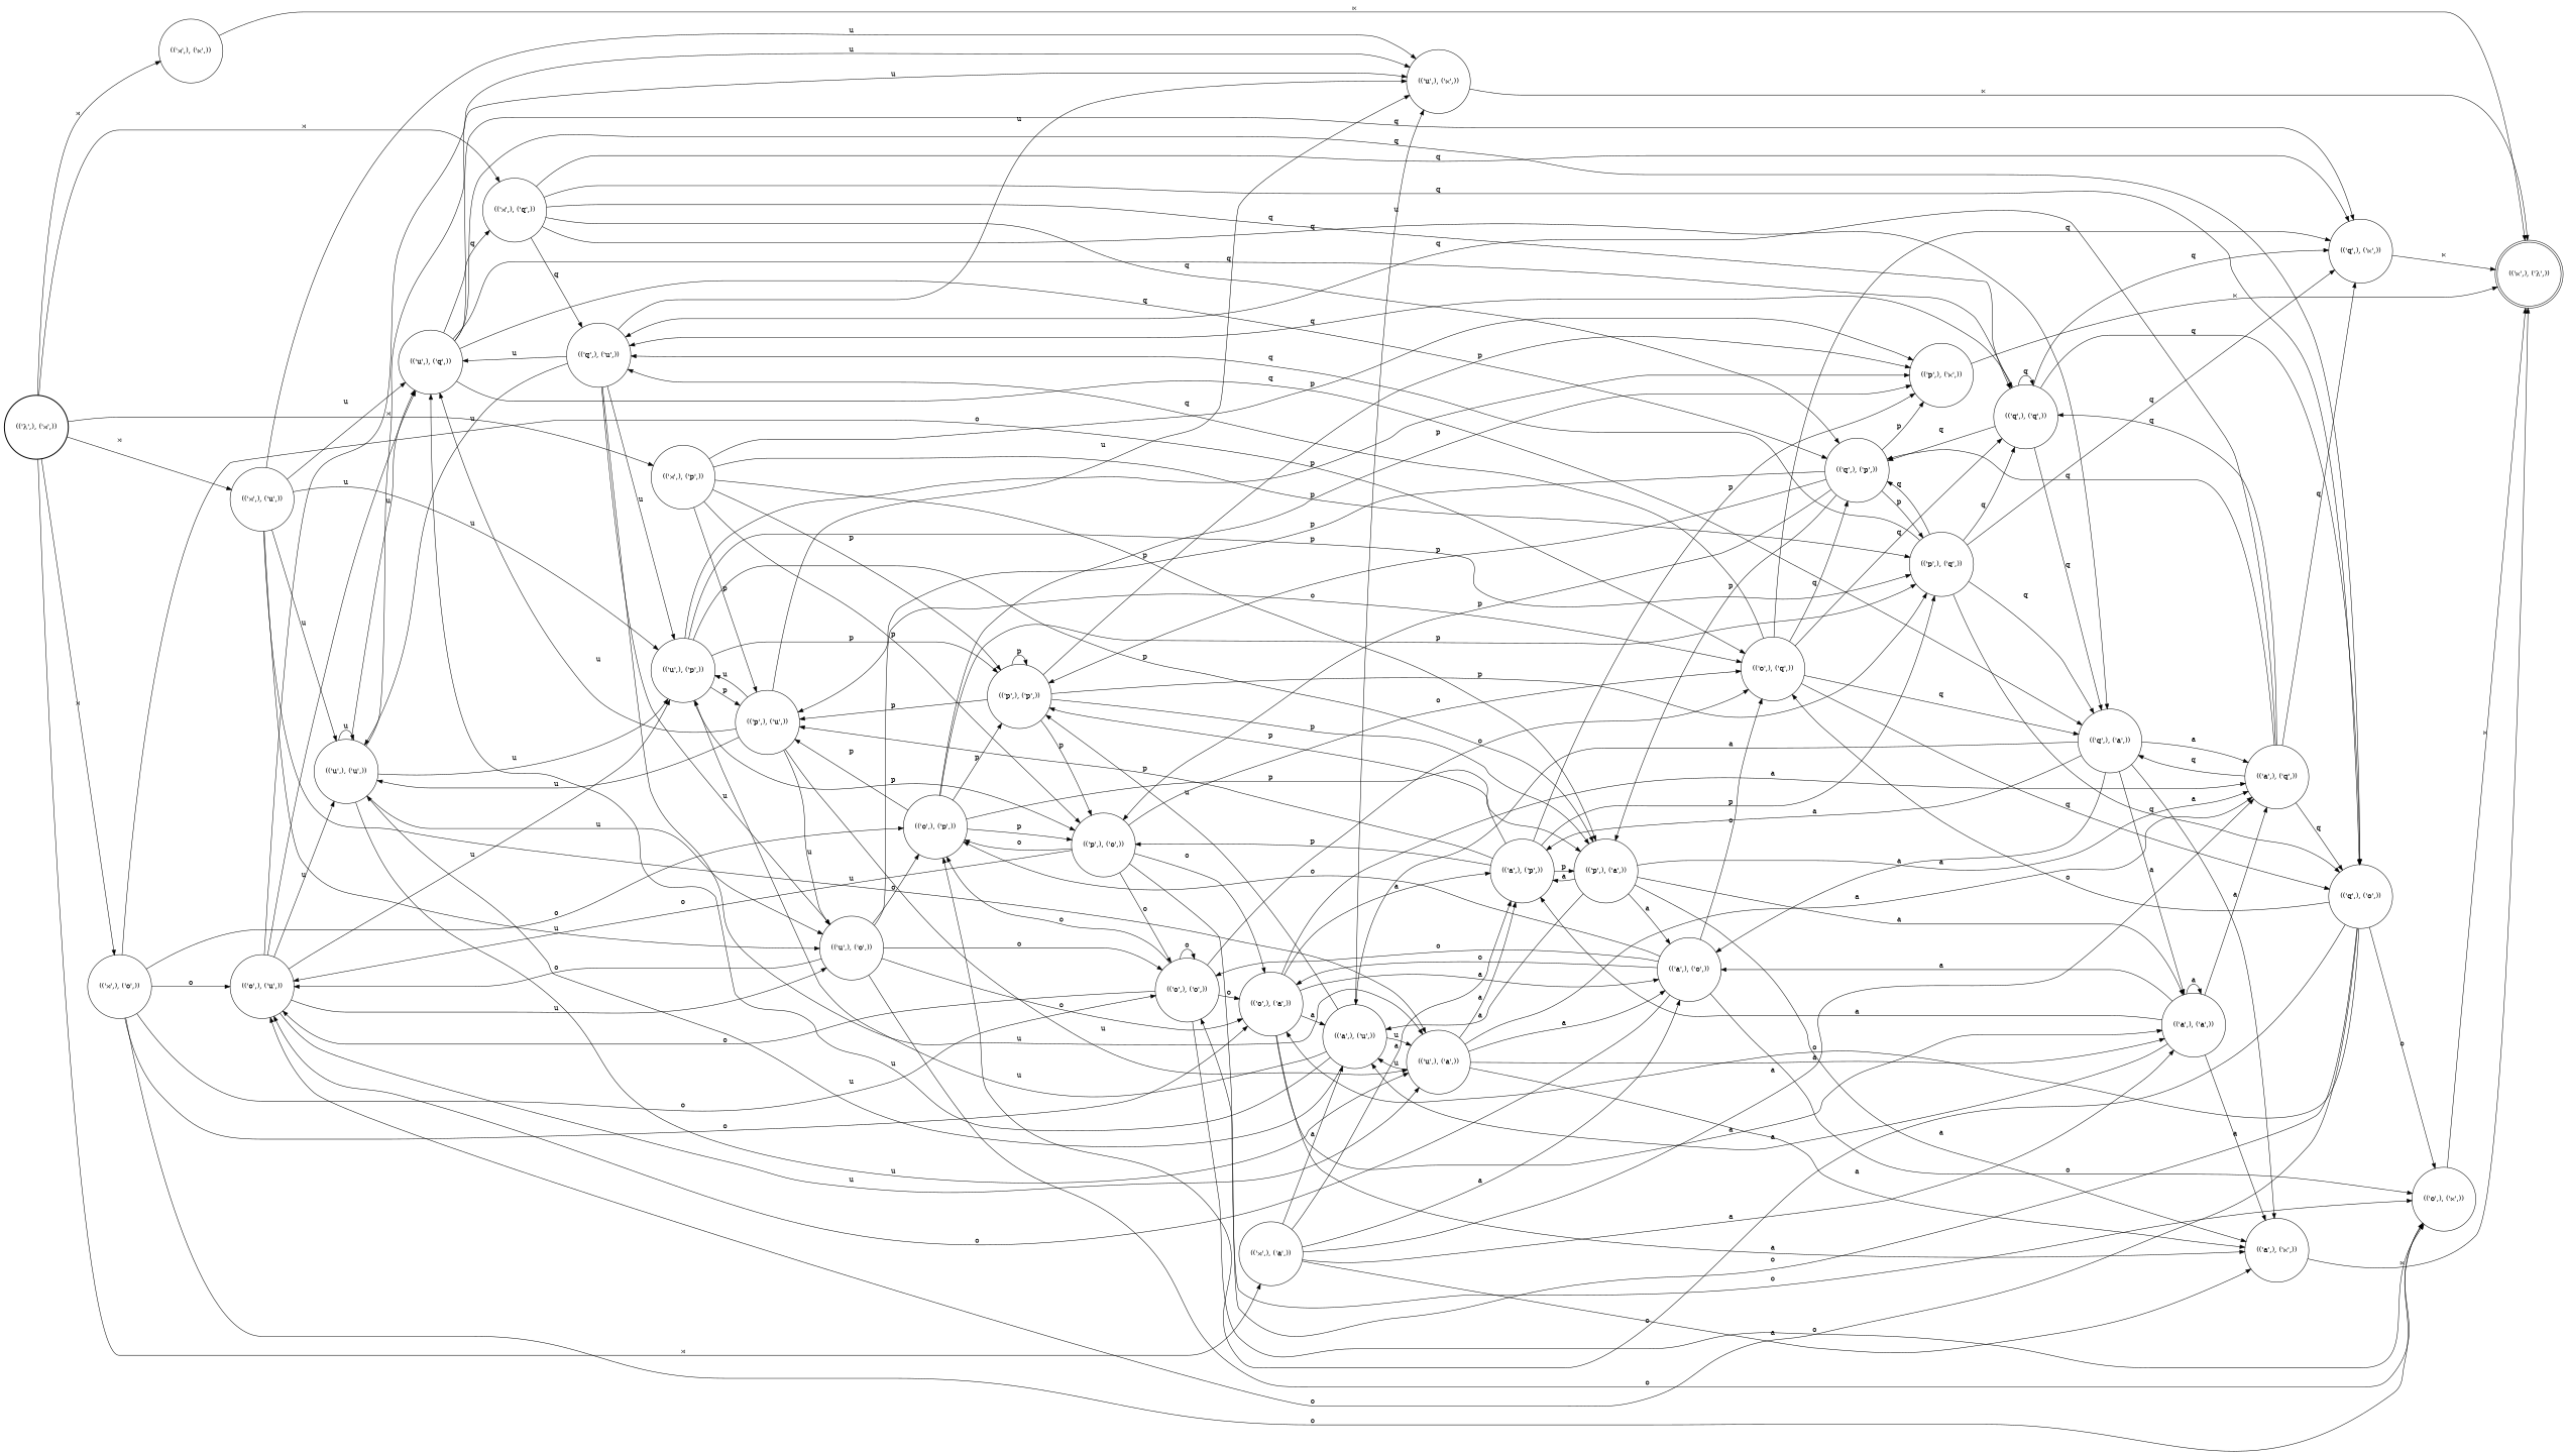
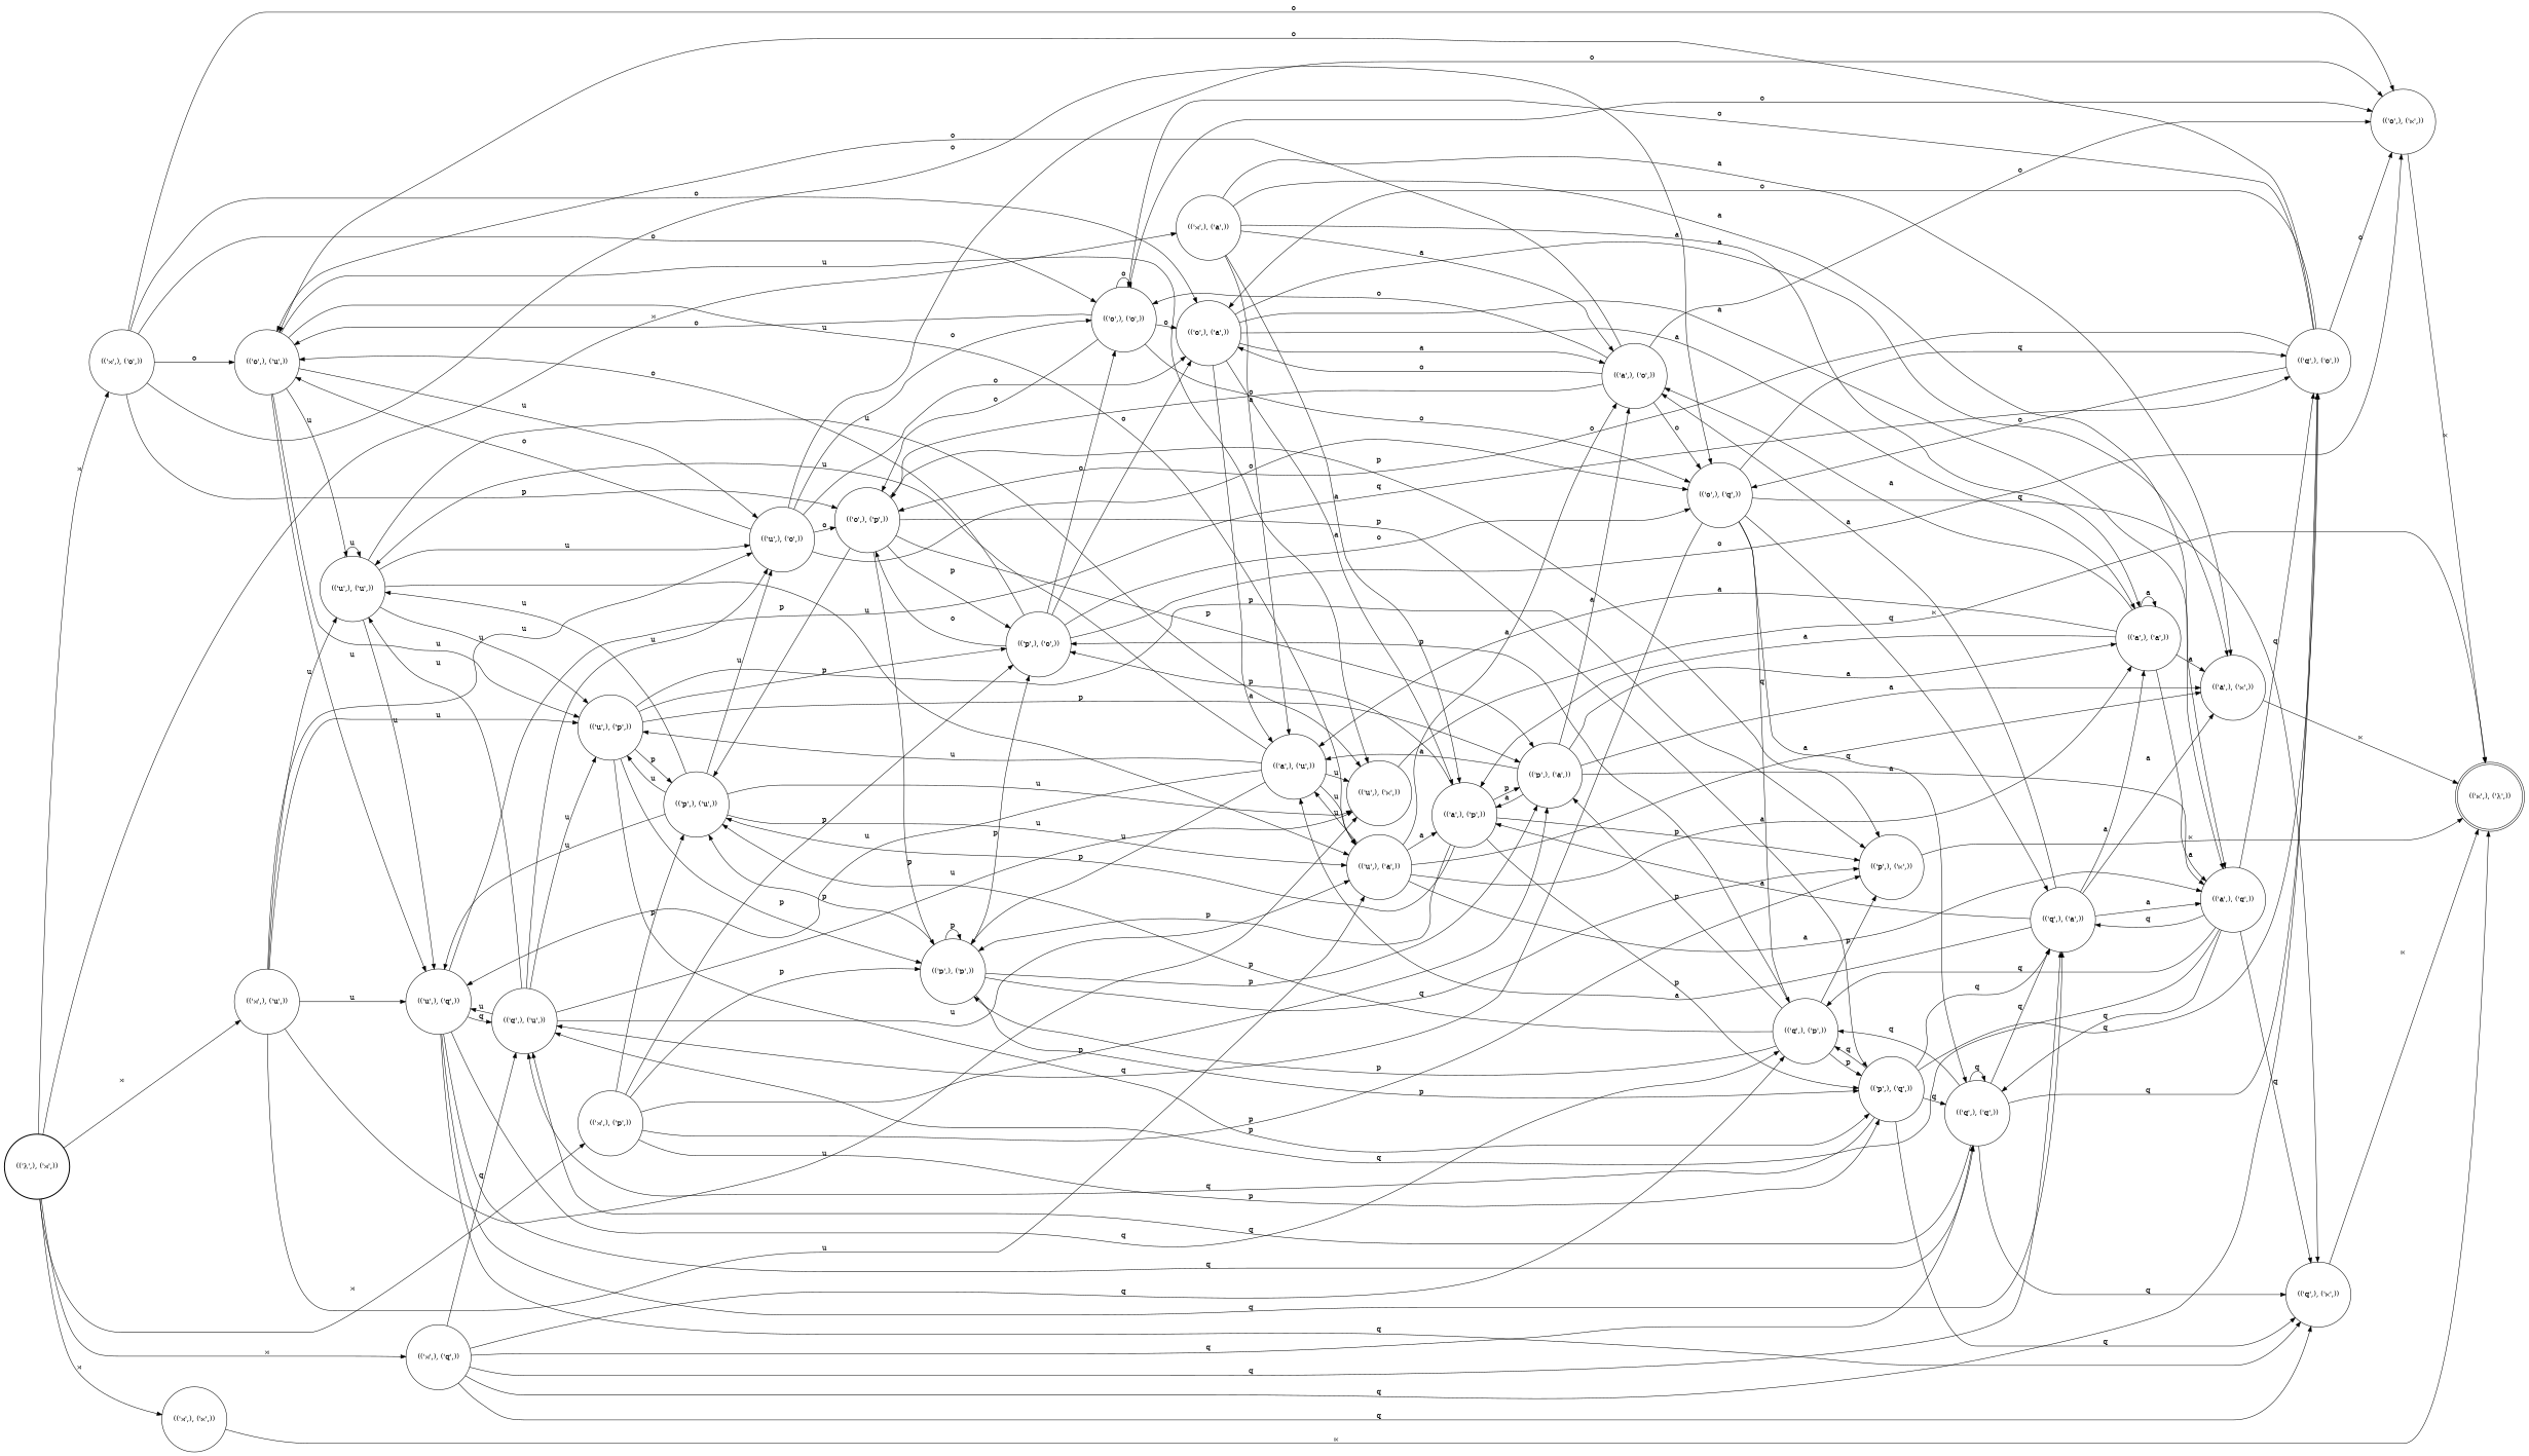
  digraph {
    nodesep=0.25
    rankdir=LR
    ranksep=0.4
    node [fontsize=14 shape=circle style=solid]
    edge [fontsize=14]
    n1 [label="(('λ',), ('⋊',))" style=bold]
    n2 [label="(('⋊',), ('o',))"]
    n3 [label="(('⋊',), ('p',))"]
    n4 [label="(('⋊',), ('u',))"]
    n5 [label="(('⋊',), ('q',))"]
    n6 [label="(('⋊',), ('a',))"]
    n7 [label="(('⋊',), ('⋉',))"]
    n8 [label="(('o',), ('⋉',))"]
    n9 [label="(('o',), ('u',))"]
    n10 [label="(('o',), ('q',))"]
    n11 [label="(('o',), ('a',))"]
    n12 [label="(('o',), ('o',))"]
    n13 [label="(('o',), ('p',))"]
    n14 [label="(('p',), ('⋉',))"]
    n15 [label="(('p',), ('u',))"]
    n16 [label="(('p',), ('q',))"]
    n17 [label="(('p',), ('a',))"]
    n18 [label="(('p',), ('o',))"]
    n19 [label="(('p',), ('p',))"]
    n20 [label="(('u',), ('⋉',))"]
    n21 [label="(('u',), ('u',))"]
    n22 [label="(('u',), ('q',))"]
    n23 [label="(('u',), ('a',))"]
    n24 [label="(('u',), ('o',))"]
    n25 [label="(('u',), ('p',))"]
    n26 [label="(('q',), ('⋉',))"]
    n27 [label="(('q',), ('u',))"]
    n28 [label="(('q',), ('q',))"]
    n29 [label="(('q',), ('a',))"]
    n30 [label="(('q',), ('o',))"]
    n31 [label="(('q',), ('p',))"]
    n32 [label="(('a',), ('⋉',))"]
    n33 [label="(('a',), ('u',))"]
    n34 [label="(('a',), ('q',))"]
    n35 [label="(('a',), ('a',))"]
    n36 [label="(('a',), ('o',))"]
    n37 [label="(('a',), ('p',))"]
    n38 [label="(('⋉',), ('λ',))" shape=doublecircle]
    n1 -> n2 [label="⋊"]
    n1 -> n3 [label="⋊"]
    n1 -> n4 [label="⋊"]
    n1 -> n5 [label="⋊"]
    n1 -> n6 [label="⋊"]
    n1 -> n7 [label="⋊"]
    n2 -> n8 [label=o]
    n2 -> n9 [label=o]
    n2 -> n10 [label=o]
    n2 -> n11 [label=o]
    n2 -> n12 [label=o]
-   n2 -> n13 [label=o]
+   n2 -> n13 [label=p]
    n3 -> n14 [label=p]
    n3 -> n15 [label=p]
    n3 -> n16 [label=p]
    n3 -> n17 [label=p]
    n3 -> n18 [label=p]
    n3 -> n19 [label=p]
    n4 -> n20 [label=u]
    n4 -> n21 [label=u]
    n4 -> n22 [label=u]
    n4 -> n23 [label=u]
    n4 -> n24 [label=u]
    n4 -> n25 [label=u]
    n5 -> n26 [label=q]
    n5 -> n27 [label=q]
    n5 -> n28 [label=q]
    n5 -> n29 [label=q]
    n5 -> n30 [label=q]
    n5 -> n31 [label=q]
    n6 -> n32 [label=a]
    n6 -> n33 [label=a]
    n6 -> n34 [label=a]
    n6 -> n35 [label=a]
    n6 -> n36 [label=a]
    n6 -> n37 [label=a]
    n7 -> n38 [label="⋉"]
    n8 -> n38 [label="⋉"]
    n9 -> n20 [label=u]
    n9 -> n21 [label=u]
    n9 -> n22 [label=u]
    n9 -> n23 [label=u]
    n9 -> n24 [label=u]
    n9 -> n25 [label=u]
    n10 -> n26 [label=q]
    n10 -> n27 [label=q]
    n10 -> n28 [label=q]
    n10 -> n29 [label=q]
    n10 -> n30 [label=q]
    n10 -> n31 [label=q]
    n11 -> n32 [label=a]
    n11 -> n33 [label=a]
    n11 -> n34 [label=a]
    n11 -> n35 [label=a]
    n11 -> n36 [label=a]
    n11 -> n37 [label=a]
    n12 -> n8 [label=o]
    n12 -> n9 [label=o]
    n12 -> n10 [label=o]
    n12 -> n11 [label=o]
    n12 -> n12 [label=o]
    n12 -> n13 [label=o]
    n13 -> n14 [label=p]
    n13 -> n15 [label=p]
    n13 -> n16 [label=p]
    n13 -> n17 [label=p]
    n13 -> n18 [label=p]
    n13 -> n19 [label=p]
    n14 -> n38 [label="⋉"]
    n15 -> n20 [label=u]
    n15 -> n21 [label=u]
    n15 -> n22 [label=u]
    n15 -> n23 [label=u]
    n15 -> n24 [label=u]
    n15 -> n25 [label=u]
    n16 -> n26 [label=q]
    n16 -> n27 [label=q]
    n16 -> n28 [label=q]
    n16 -> n29 [label=q]
    n16 -> n30 [label=q]
    n16 -> n31 [label=q]
    n17 -> n32 [label=a]
    n17 -> n33 [label=a]
    n17 -> n34 [label=a]
    n17 -> n35 [label=a]
    n17 -> n36 [label=a]
    n17 -> n37 [label=a]
    n18 -> n8 [label=o]
    n18 -> n9 [label=o]
    n18 -> n10 [label=o]
    n18 -> n11 [label=o]
    n18 -> n12 [label=o]
    n18 -> n13 [label=o]
-   n19 -> n14 [label=p]
+   n19 -> n14 [label=q]
    n19 -> n15 [label=p]
    n19 -> n16 [label=p]
    n19 -> n17 [label=p]
    n19 -> n18 [label=p]
    n19 -> n19 [label=p]
    n20 -> n38 [label="⋉"]
    n21 -> n20 [label=u]
    n21 -> n21 [label=u]
    n21 -> n22 [label=u]
    n21 -> n23 [label=u]
    n21 -> n24 [label=u]
    n21 -> n25 [label=u]
    n22 -> n26 [label=q]
-   n22 -> n5 [label=q]
+   n22 -> n27 [label=q]
    n22 -> n28 [label=q]
    n22 -> n29 [label=q]
    n22 -> n30 [label=q]
    n22 -> n31 [label=q]
    n23 -> n32 [label=a]
    n23 -> n33 [label=u]
    n23 -> n34 [label=a]
    n23 -> n35 [label=a]
    n23 -> n36 [label=a]
    n23 -> n37 [label=a]
    n24 -> n8 [label=o]
    n24 -> n9 [label=o]
    n24 -> n10 [label=o]
    n24 -> n11 [label=o]
    n24 -> n12 [label=o]
    n24 -> n13 [label=o]
    n25 -> n14 [label=p]
    n25 -> n15 [label=p]
    n25 -> n16 [label=p]
    n25 -> n17 [label=p]
    n25 -> n18 [label=p]
    n25 -> n19 [label=p]
    n26 -> n38 [label="⋉"]
    n27 -> n20 [label=u]
    n27 -> n21 [label=u]
    n27 -> n22 [label=u]
    n27 -> n23 [label=u]
    n27 -> n24 [label=u]
    n27 -> n25 [label=u]
    n28 -> n26 [label=q]
    n28 -> n27 [label=q]
    n28 -> n28 [label=q]
    n28 -> n29 [label=q]
    n28 -> n30 [label=q]
    n28 -> n31 [label=q]
    n29 -> n32 [label=a]
    n29 -> n33 [label=a]
    n29 -> n34 [label=a]
    n29 -> n35 [label=a]
    n29 -> n36 [label=a]
    n29 -> n37 [label=a]
    n30 -> n8 [label=o]
    n30 -> n9 [label=o]
    n30 -> n10 [label=o]
    n30 -> n11 [label=o]
    n30 -> n12 [label=o]
    n30 -> n13 [label=o]
    n31 -> n14 [label=p]
    n31 -> n15 [label=p]
    n31 -> n16 [label=p]
    n31 -> n17 [label=p]
    n31 -> n18 [label=p]
    n31 -> n19 [label=p]
    n32 -> n38 [label="⋉"]
    n33 -> n19 [label=u]
    n33 -> n20 [label=u]
    n33 -> n21 [label=u]
    n33 -> n22 [label=u]
    n33 -> n23 [label=u]
    n33 -> n25 [label=u]
    n34 -> n26 [label=q]
    n34 -> n27 [label=q]
    n34 -> n28 [label=q]
    n34 -> n29 [label=q]
    n34 -> n30 [label=q]
    n34 -> n31 [label=q]
    n35 -> n32 [label=a]
    n35 -> n33 [label=a]
    n35 -> n34 [label=a]
    n35 -> n35 [label=a]
    n35 -> n36 [label=a]
    n35 -> n37 [label=a]
    n36 -> n8 [label=o]
    n36 -> n9 [label=o]
    n36 -> n10 [label=o]
    n36 -> n11 [label=o]
    n36 -> n12 [label=o]
    n36 -> n13 [label=o]
    n37 -> n14 [label=p]
    n37 -> n15 [label=p]
    n37 -> n16 [label=p]
    n37 -> n17 [label=p]
    n37 -> n18 [label=p]
    n37 -> n19 [label=p]
  }
